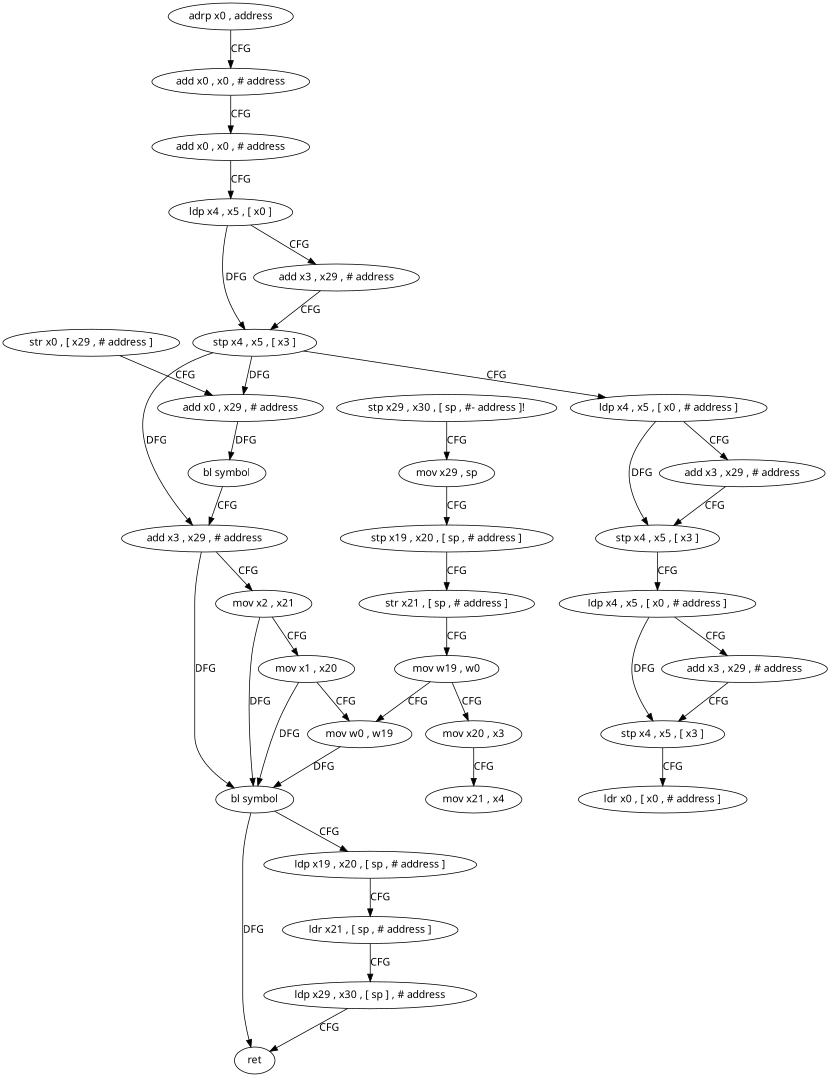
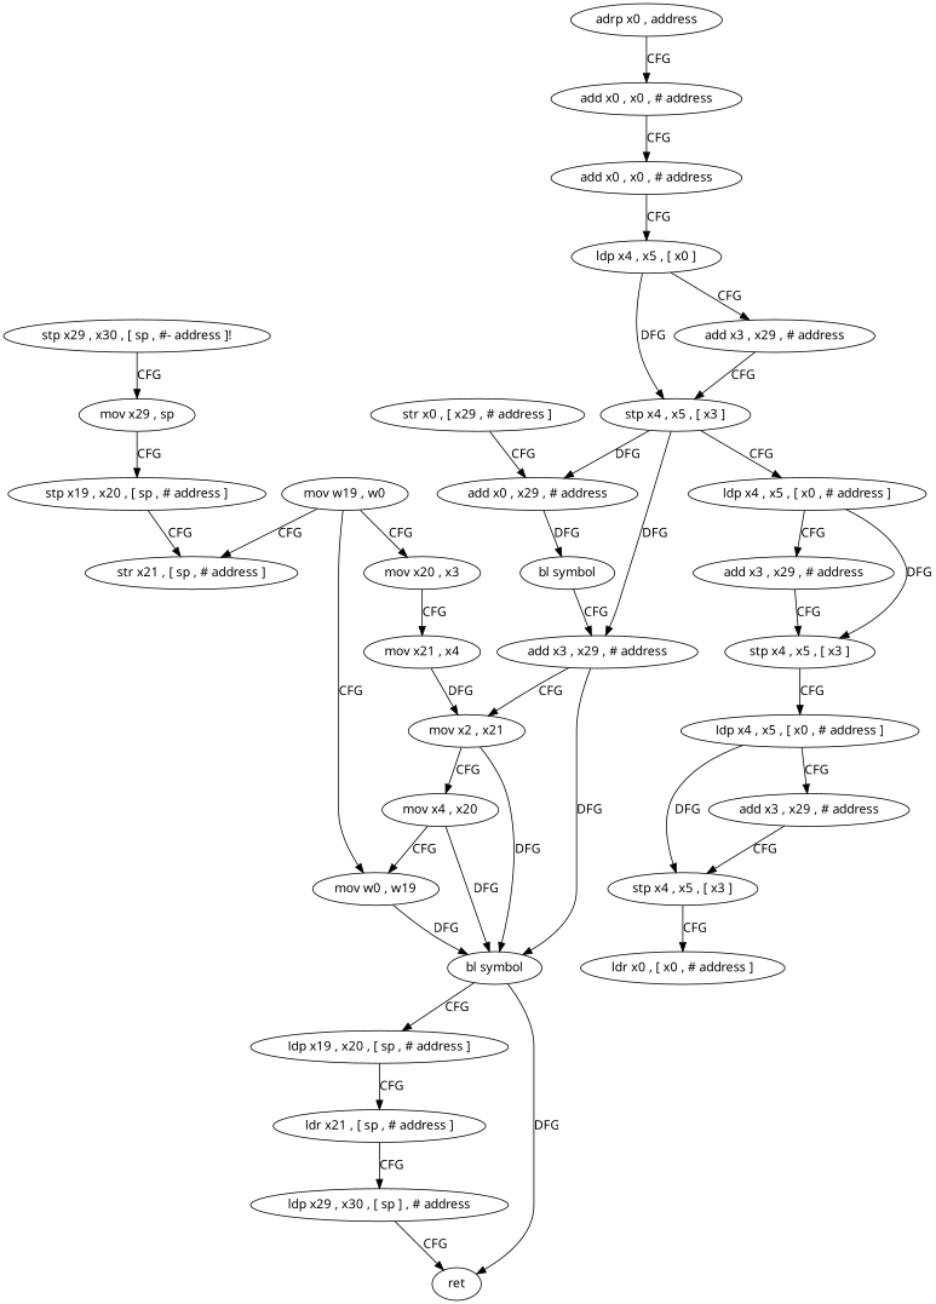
  digraph {
    fontname="Noto Sans"
    node [fontname="Noto Sans"]
    edge [fontname="Noto Sans"]
    n1 [label="stp x29 , x30 , [ sp , #- address ]!"]
    n2 [label="mov x29 , sp"]
    n3 [label="stp x19 , x20 , [ sp , # address ]"]
    n4 [label="str x21 , [ sp , # address ]"]
    n5 [label="mov w19 , w0"]
    n6 [label="mov x20 , x3"]
    n7 [label="mov w0 , w19"]
    n8 [label="mov x21 , x4"]
    n9 [label="bl symbol"]
    n10 [label="mov x2 , x21"]
-   n11 [label="mov x1 , x20"]
+   n11 [label="mov x4 , x20"]
    n12 [label="adrp x0 , address"]
    n13 [label="add x0 , x0 , # address"]
    n14 [label="add x0 , x0 , # address"]
    n15 [label="ldp x4 , x5 , [ x0 ]"]
    n16 [label="add x3 , x29 , # address"]
    n17 [label="stp x4 , x5 , [ x3 ]"]
    n18 [label="ldp x4 , x5 , [ x0 , # address ]"]
    n19 [label="add x0 , x29 , # address"]
    n20 [label="add x3 , x29 , # address"]
    n21 [label="add x3 , x29 , # address"]
    n22 [label="stp x4 , x5 , [ x3 ]"]
    n23 [label="bl symbol"]
    n24 [label="ldp x4 , x5 , [ x0 , # address ]"]
    n25 [label="add x3 , x29 , # address"]
    n26 [label="stp x4 , x5 , [ x3 ]"]
    n27 [label="ldr x0 , [ x0 , # address ]"]
    n28 [label="str x0 , [ x29 , # address ]"]
    n29 [label="ldp x19 , x20 , [ sp , # address ]"]
    n30 [label=ret]
    n31 [label="ldr x21 , [ sp , # address ]"]
    n32 [label="ldp x29 , x30 , [ sp ] , # address"]
    n1 -> n2 [label=CFG]
    n2 -> n3 [label=CFG]
    n3 -> n4 [label=CFG]
-   n4 -> n5 [label=CFG]
+   n5 -> n4 [label=CFG]
    n5 -> n6 [label=CFG]
    n5 -> n7 [label=CFG]
    n6 -> n8 [label=CFG]
    n7 -> n9 [label=DFG]
+   n8 -> n10 [label=DFG]
    n9 -> n29 [label=CFG]
    n9 -> n30 [label=DFG]
    n10 -> n9 [label=DFG]
    n10 -> n11 [label=CFG]
    n11 -> n7 [label=CFG]
    n11 -> n9 [label=DFG]
    n12 -> n13 [label=CFG]
    n13 -> n14 [label=CFG]
    n14 -> n15 [label=CFG]
    n15 -> n16 [label=CFG]
    n15 -> n17 [label=DFG]
    n16 -> n17 [label=CFG]
    n17 -> n18 [label=CFG]
    n17 -> n19 [label=DFG]
    n17 -> n20 [label=DFG]
    n18 -> n21 [label=CFG]
    n18 -> n22 [label=DFG]
    n19 -> n23 [label=DFG]
    n20 -> n9 [label=DFG]
    n20 -> n10 [label=CFG]
    n21 -> n22 [label=CFG]
    n22 -> n24 [label=CFG]
    n23 -> n20 [label=CFG]
    n24 -> n25 [label=CFG]
    n24 -> n26 [label=DFG]
    n25 -> n26 [label=CFG]
    n26 -> n27 [label=CFG]
    n28 -> n19 [label=CFG]
    n29 -> n31 [label=CFG]
    n31 -> n32 [label=CFG]
    n32 -> n30 [label=CFG]
  }
